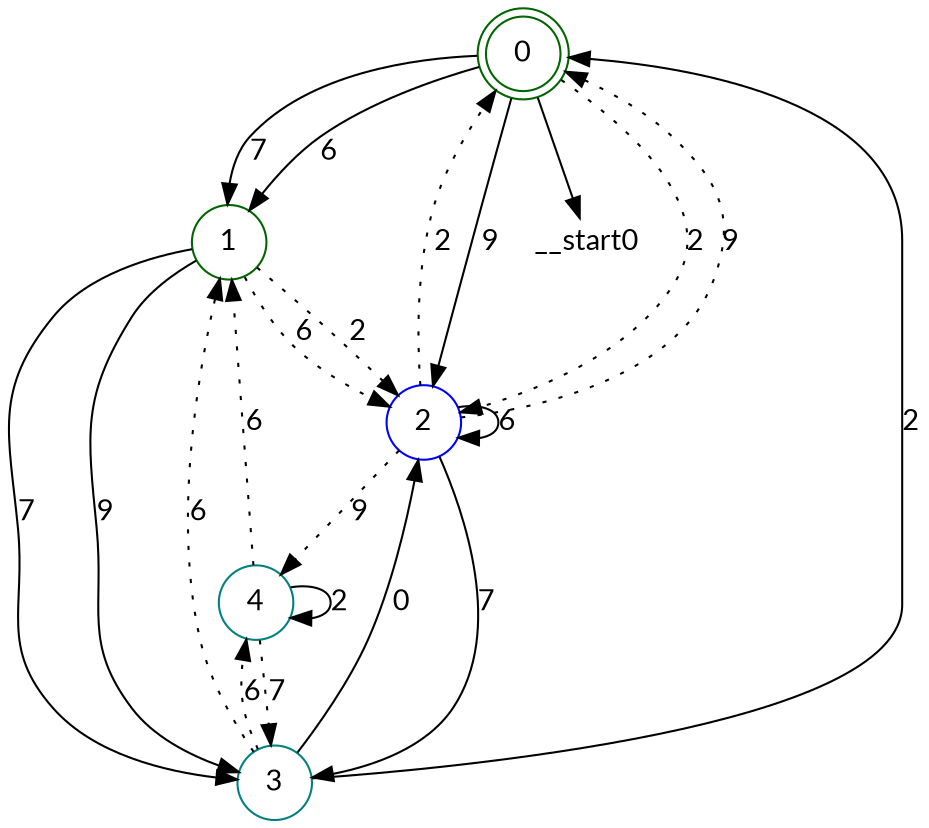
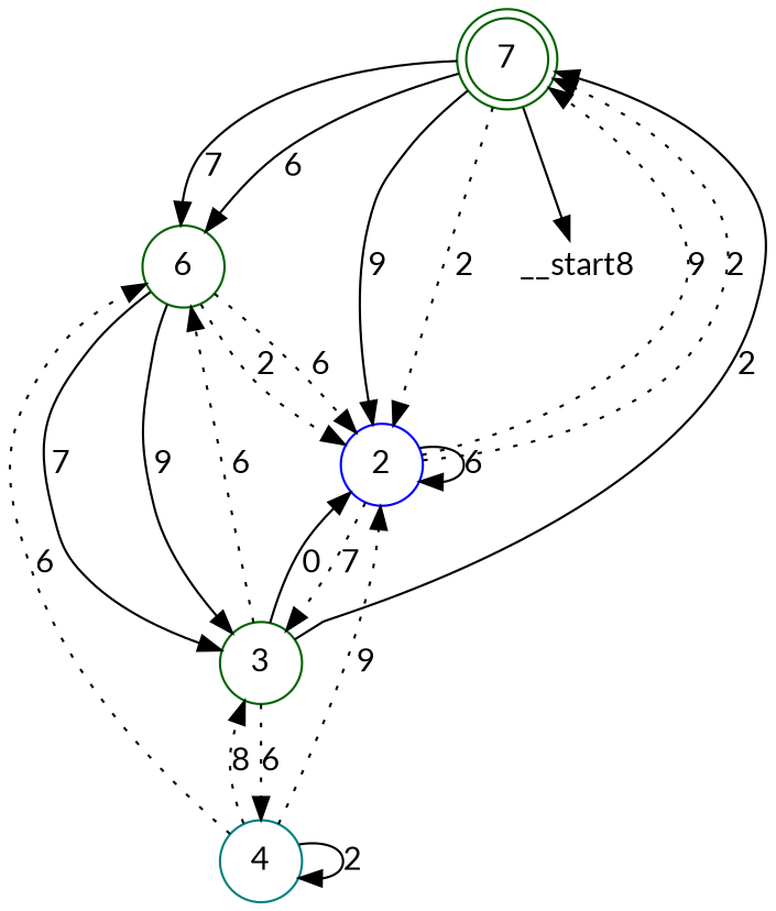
  digraph {
    fontname=Lato
    node [color=darkgreen fontname=Lato shape=circle]
    edge [fontname=Lato style=dotted]
-   n1 [label=0 shape=doublecircle]
-   n2 [label=1]
+   n1 [label=7 shape=doublecircle]
+   n2 [label=6]
    n3 [color=blue label=2]
-   __start0 [height=0 shape=none width=0]
-   n5 [color=teal label=3]
+   __start0 [height=0 shape=none width=0 label=__start8]
+   n5 [label=3]
    n6 [color=teal label=4]
    n1 -> n2 [label=7 style=solid]
    n1 -> n2 [label=6 style=solid]
    n1 -> n3 [label=9 style=solid]
    n1 -> n3 [label=2]
    n1 -> __start0 [style=solid]
    n2 -> n3 [label=6]
    n2 -> n3 [label=2]
    n2 -> n5 [label=7 style=solid]
    n2 -> n5 [label=9 style=solid]
    n3 -> n1 [label=9]
    n3 -> n1 [label=2]
    n3 -> n3 [label=6 style=solid]
-   n3 -> n5 [label=7 style=solid]
+   n3 -> n5 [label=7]
    n5 -> n1 [label=2 style=solid]
    n5 -> n2 [label=6]
    n5 -> n3 [label=0 style=solid]
    n5 -> n6 [label=6]
    n6 -> n2 [label=6]
-   n3 -> n6 [label=9]
-   n6 -> n5 [label=7]
+   n6 -> n3 [label=9]
+   n6 -> n5 [label=8]
    n6 -> n6 [label=2 style=solid]
  }
